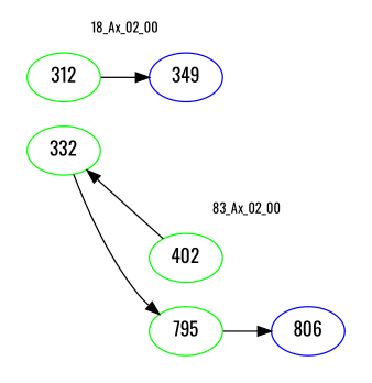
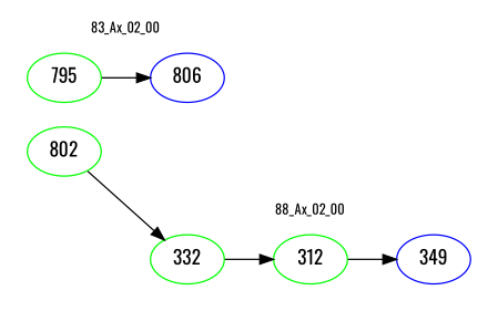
  digraph {
    fontname=Oswald
    rankdir=LR
    node [color=green fontname=Oswald]
    edge [color=black fontname=Oswald]
    n1 [label=332]
    n2 [label=312]
    n3 [color=blue label=349]
-   n4 [label=402]
+   n4 [label=802]
    n5 [label=795]
    n6 [color=blue label=806]
    subgraph cluster_1 {
      color=white
      fontsize=10
-     label="18_Ax_02_00"
+     label="88_Ax_02_00"
      n1
      n2
      n3
    }
    subgraph cluster_2 {
      color=white
      fontsize=10
      label="83_Ax_02_00"
      n4
      n5
      n6
    }
-   n1 -> n5
+   n1 -> n2
    n2 -> n3
    n4 -> n1
    n5 -> n6
  }
